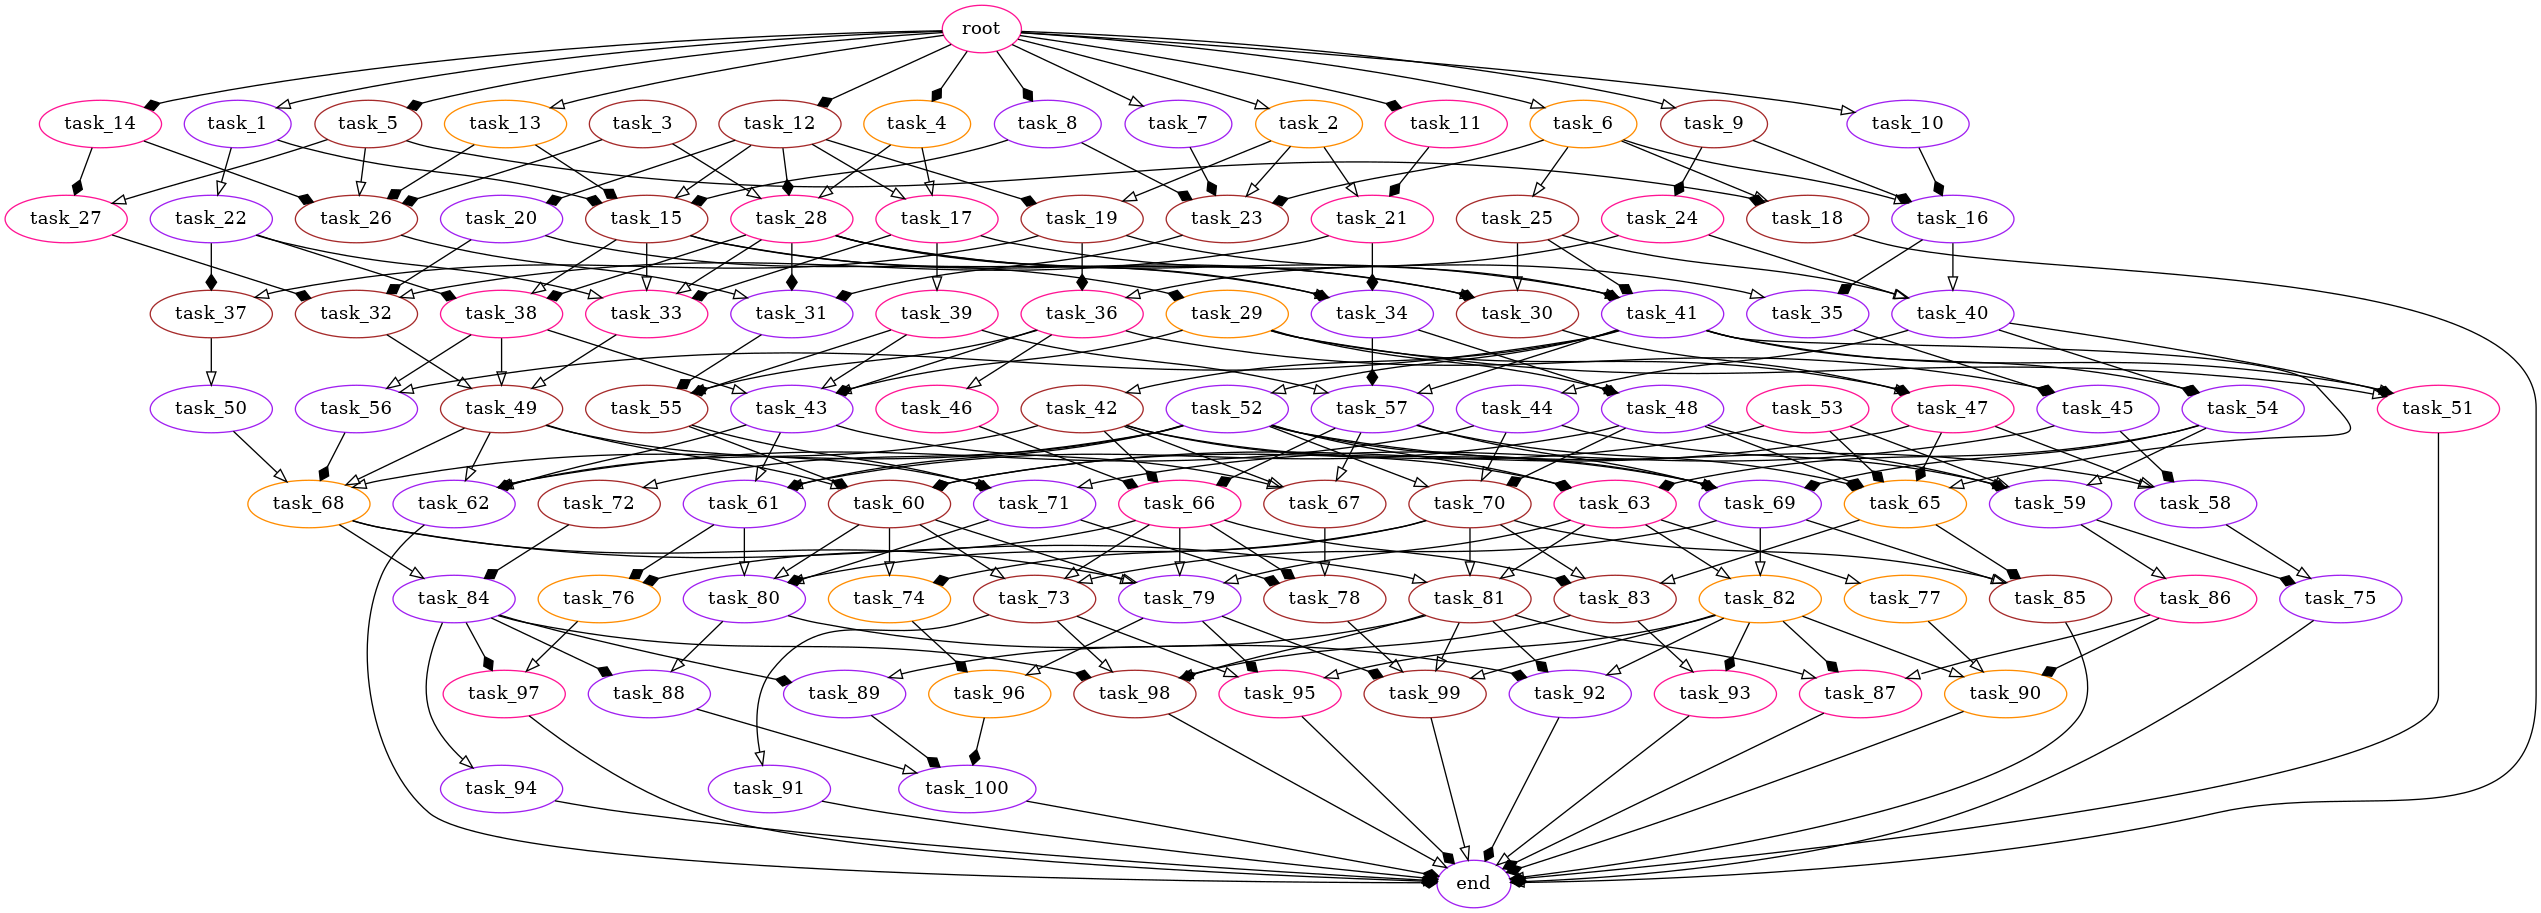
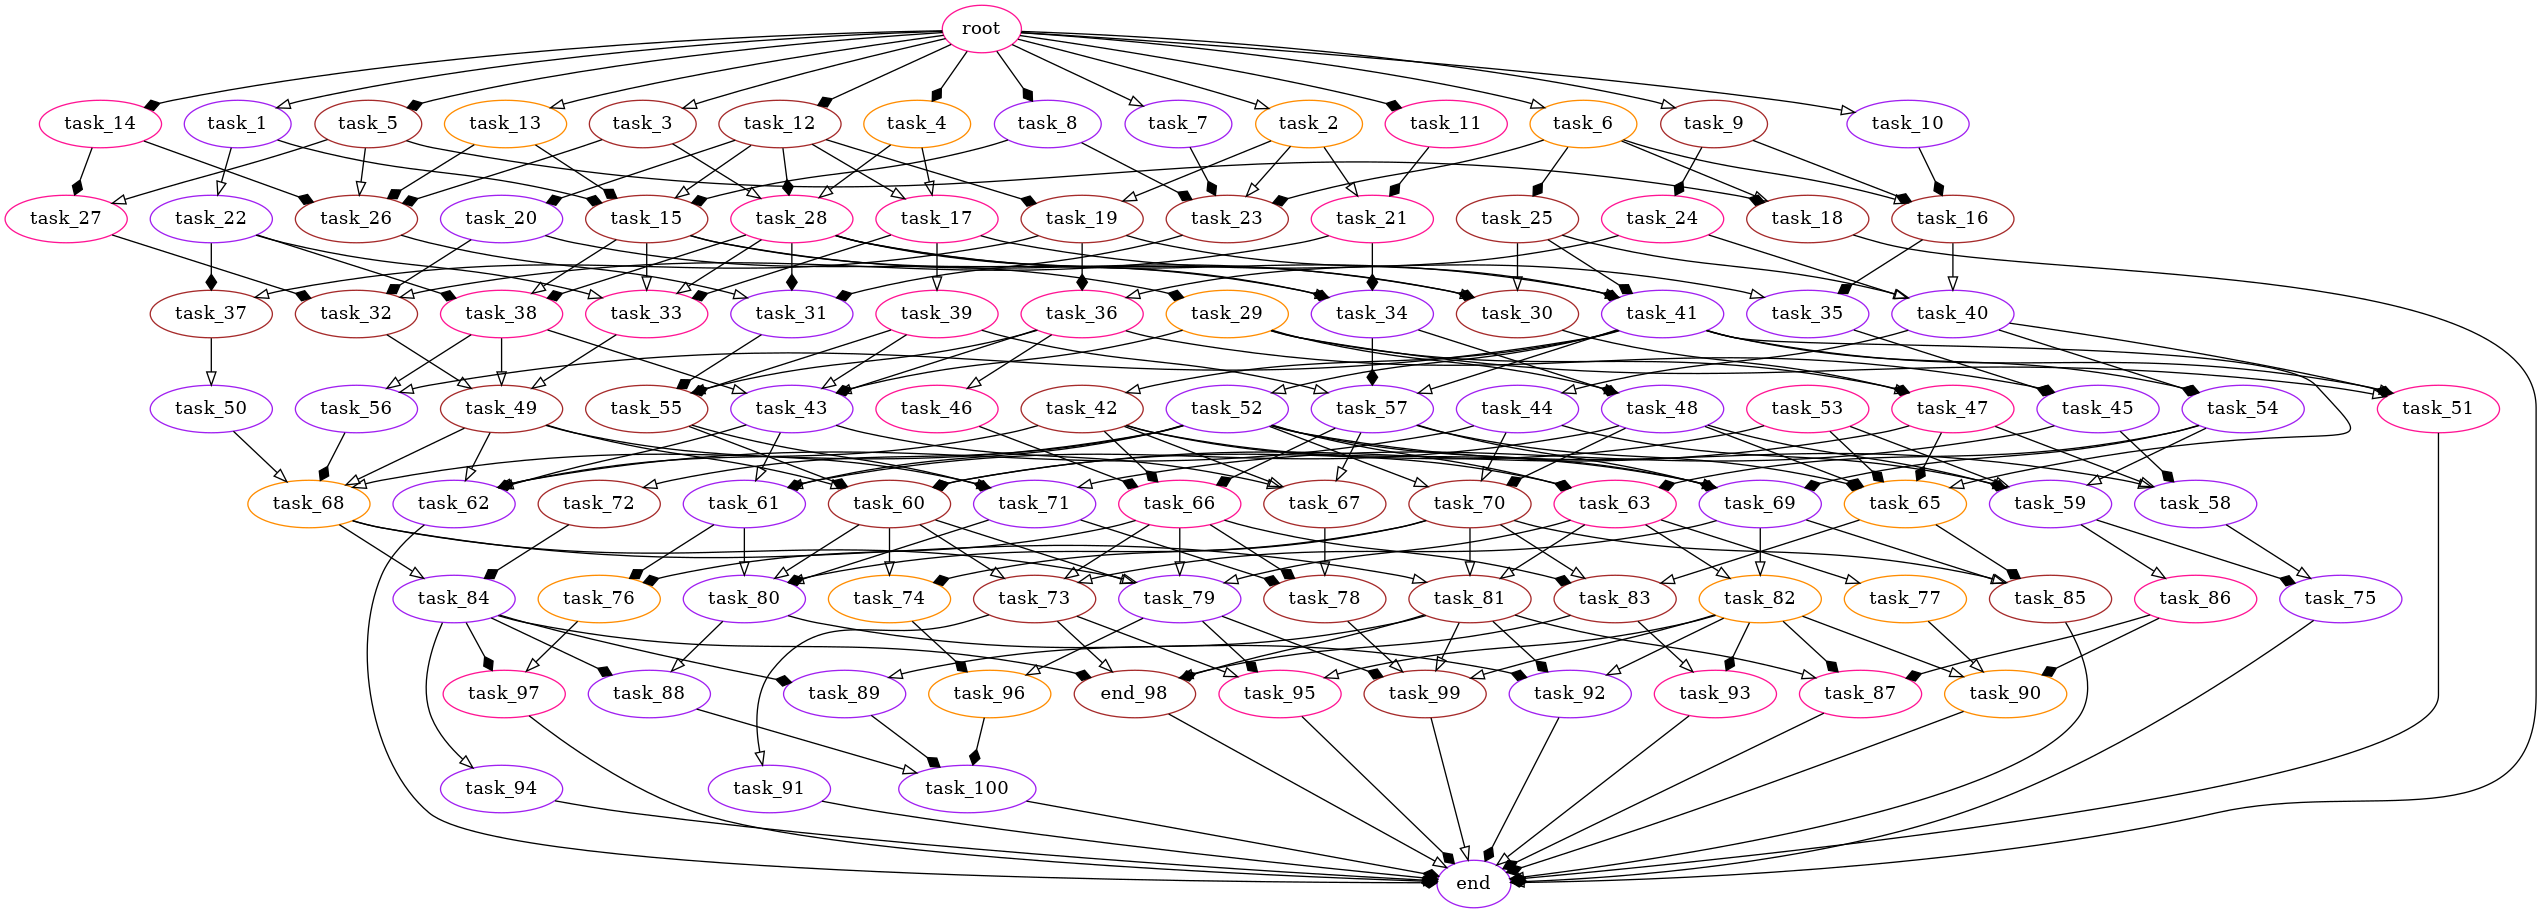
  digraph {
    node [color=purple]
    edge [arrowhead=onormal]
    task_66 [color=deeppink]
    task_79
    task_73 [color=brown]
    task_78 [color=brown]
    task_83 [color=brown]
    task_76 [color=darkorange]
    task_95 [color=deeppink]
    task_96 [color=darkorange]
    task_99 [color=brown]
    task_91
-   task_98 [color=brown]
+   task_98 [color=brown label=end_98]
    task_93 [color=deeppink]
    task_97 [color=deeppink]
    task_71
    task_80
    task_92
    task_88
    end
    task_100
    task_27 [color=deeppink]
    task_32 [color=brown]
    task_49 [color=brown]
    task_34
    task_57
    task_48
    task_69
    task_65 [color=darkorange]
    task_67 [color=brown]
    task_59
    task_70 [color=brown]
    task_61
    task_82 [color=darkorange]
    task_85 [color=brown]
    task_87 [color=deeppink]
    task_90 [color=darkorange]
    task_63 [color=deeppink]
    task_77 [color=darkorange]
    task_81 [color=brown]
    task_89
    task_26 [color=brown]
    task_31
    task_55 [color=brown]
    task_25 [color=brown]
    task_30 [color=brown]
    task_40
    task_41
    task_47 [color=deeppink]
    task_44
    task_51 [color=deeppink]
    task_54
    task_56
    task_42 [color=brown]
    task_52
    task_62
    task_75
    task_86 [color=deeppink]
    task_74 [color=darkorange]
    task_19 [color=brown]
    task_36 [color=deeppink]
    task_37 [color=brown]
    task_43
    task_46 [color=deeppink]
    task_45
    task_50
    task_58
    task_60 [color=brown]
    task_29 [color=darkorange]
    task_20
    task_68 [color=darkorange]
    task_84
    task_15 [color=brown]
    task_38 [color=deeppink]
    task_33 [color=deeppink]
-   task_16
+   task_16 [color=brown]
    task_35
    task_10
    task_23 [color=brown]
    task_28 [color=deeppink]
    task_4 [color=darkorange]
    task_17 [color=deeppink]
    task_39 [color=deeppink]
    task_9 [color=brown]
    task_24 [color=deeppink]
    task_94
    task_14 [color=deeppink]
    task_12 [color=brown]
    task_53 [color=deeppink]
    task_72 [color=brown]
    task_18 [color=brown]
    task_11 [color=deeppink]
    task_21 [color=deeppink]
    task_6 [color=darkorange]
    task_22
    root [color=deeppink]
    task_1
    task_13 [color=darkorange]
    task_2 [color=darkorange]
    task_5 [color=brown]
    task_7
    task_3 [color=brown]
    task_8
    task_66 -> task_79
    task_66 -> task_73
    task_66 -> task_78 [arrowhead=diamond]
    task_66 -> task_83 [arrowhead=diamond]
    task_66 -> task_76 [arrowhead=diamond]
    task_79 -> task_95 [arrowhead=diamond]
    task_79 -> task_96
    task_79 -> task_99 [arrowhead=diamond]
    task_73 -> task_95
    task_73 -> task_91
    task_73 -> task_98
    task_78 -> task_99
    task_83 -> task_98
    task_83 -> task_93
    task_76 -> task_97
    task_95 -> end [arrowhead=diamond]
    task_96 -> task_100 [arrowhead=diamond]
    task_99 -> end
    task_91 -> end [arrowhead=diamond]
    task_98 -> end
    task_93 -> end
    task_97 -> end
    task_71 -> task_78 [arrowhead=diamond]
    task_71 -> task_80
    task_80 -> task_92 [arrowhead=diamond]
    task_80 -> task_88
    task_92 -> end [arrowhead=diamond]
    task_88 -> task_100
    task_100 -> end [arrowhead=diamond]
    task_27 -> task_32 [arrowhead=diamond]
    task_32 -> task_49
    task_49 -> task_71
    task_49 -> task_62
    task_49 -> task_60
    task_49 -> task_68
    task_34 -> task_57 [arrowhead=diamond]
    task_34 -> task_48 [arrowhead=diamond]
    task_57 -> task_66 [arrowhead=diamond]
    task_57 -> task_69 [arrowhead=diamond]
    task_57 -> task_65 [arrowhead=diamond]
    task_57 -> task_67
    task_48 -> task_65 [arrowhead=diamond]
    task_48 -> task_59 [arrowhead=diamond]
    task_48 -> task_70 [arrowhead=diamond]
    task_48 -> task_61 [arrowhead=diamond]
    task_69 -> task_73
    task_69 -> task_82
    task_69 -> task_85
    task_65 -> task_83
    task_65 -> task_85 [arrowhead=diamond]
    task_67 -> task_78
    task_59 -> task_75 [arrowhead=diamond]
    task_59 -> task_86
    task_70 -> task_83
    task_70 -> task_80 [arrowhead=diamond]
    task_70 -> task_85
    task_70 -> task_81
    task_70 -> task_74 [arrowhead=diamond]
    task_61 -> task_76 [arrowhead=diamond]
    task_61 -> task_80
    task_82 -> task_95
    task_82 -> task_99
    task_82 -> task_93 [arrowhead=diamond]
    task_82 -> task_92
    task_82 -> task_87 [arrowhead=diamond]
    task_82 -> task_90
    task_85 -> end
    task_87 -> end [arrowhead=diamond]
    task_90 -> end [arrowhead=diamond]
    task_63 -> task_79
    task_63 -> task_82
    task_63 -> task_77
    task_63 -> task_81
    task_77 -> task_90
    task_81 -> task_99
    task_81 -> task_98 [arrowhead=diamond]
    task_81 -> task_92 [arrowhead=diamond]
    task_81 -> task_87
    task_81 -> task_89
    task_89 -> task_100 [arrowhead=diamond]
    task_26 -> task_31
    task_31 -> task_55 [arrowhead=diamond]
    task_55 -> task_71 [arrowhead=diamond]
    task_55 -> task_60 [arrowhead=diamond]
    task_25 -> task_30
    task_25 -> task_40
    task_25 -> task_41 [arrowhead=diamond]
    task_30 -> task_47
    task_40 -> task_44
    task_40 -> task_51 [arrowhead=diamond]
    task_40 -> task_54 [arrowhead=diamond]
    task_41 -> task_57
    task_41 -> task_65
    task_41 -> task_51
    task_41 -> task_54 [arrowhead=diamond]
    task_41 -> task_56
    task_41 -> task_42
    task_41 -> task_52
    task_47 -> task_65 [arrowhead=diamond]
    task_47 -> task_58
    task_47 -> task_60 [arrowhead=diamond]
    task_44 -> task_59
    task_44 -> task_70
    task_44 -> task_62
    task_51 -> end [arrowhead=diamond]
    task_54 -> task_69 [arrowhead=diamond]
    task_54 -> task_59
    task_54 -> task_63 [arrowhead=diamond]
    task_56 -> task_68 [arrowhead=diamond]
    task_42 -> task_66 [arrowhead=diamond]
    task_42 -> task_69
    task_42 -> task_67
    task_42 -> task_63 [arrowhead=diamond]
    task_42 -> task_62 [arrowhead=diamond]
    task_52 -> task_69
    task_52 -> task_70
    task_52 -> task_61
    task_52 -> task_63 [arrowhead=diamond]
    task_52 -> task_58
    task_52 -> task_68
    task_52 -> task_72
    task_62 -> end [arrowhead=diamond]
    task_75 -> end [arrowhead=diamond]
-   task_86 -> task_87
+   task_86 -> task_87 [arrowhead=diamond]
    task_86 -> task_90 [arrowhead=diamond]
    task_74 -> task_96 [arrowhead=diamond]
    task_19 -> task_41 [arrowhead=diamond]
    task_19 -> task_36 [arrowhead=diamond]
    task_19 -> task_37
    task_36 -> task_55
    task_36 -> task_43
    task_36 -> task_46
    task_36 -> task_45 [arrowhead=diamond]
    task_37 -> task_50
    task_43 -> task_67
    task_43 -> task_61
    task_43 -> task_62
    task_46 -> task_66 [arrowhead=diamond]
    task_45 -> task_71
    task_45 -> task_58 [arrowhead=diamond]
    task_50 -> task_68
    task_58 -> task_75
    task_60 -> task_79
    task_60 -> task_73
    task_60 -> task_80
    task_60 -> task_74
    task_29 -> task_48
    task_29 -> task_47 [arrowhead=diamond]
    task_29 -> task_51
    task_29 -> task_43 [arrowhead=diamond]
    task_20 -> task_32 [arrowhead=diamond]
    task_20 -> task_29 [arrowhead=diamond]
    task_68 -> task_79
    task_68 -> task_81
    task_68 -> task_84
    task_84 -> task_98 [arrowhead=diamond]
    task_84 -> task_97 [arrowhead=diamond]
    task_84 -> task_88 [arrowhead=diamond]
    task_84 -> task_89 [arrowhead=diamond]
    task_84 -> task_94
    task_15 -> task_34
    task_15 -> task_30 [arrowhead=diamond]
    task_15 -> task_38
    task_15 -> task_33
    task_38 -> task_49
    task_38 -> task_56
    task_38 -> task_43
    task_33 -> task_49
    task_16 -> task_40
    task_16 -> task_35 [arrowhead=diamond]
    task_35 -> task_45 [arrowhead=diamond]
    task_10 -> task_16 [arrowhead=diamond]
    task_23 -> task_31 [arrowhead=diamond]
    task_28 -> task_34 [arrowhead=diamond]
    task_28 -> task_31 [arrowhead=diamond]
    task_28 -> task_30
    task_28 -> task_41
    task_28 -> task_38 [arrowhead=diamond]
    task_28 -> task_33
    task_4 -> task_28
    task_4 -> task_17
    task_17 -> task_33 [arrowhead=diamond]
    task_17 -> task_35
    task_17 -> task_39
    task_39 -> task_57
    task_39 -> task_55 [arrowhead=diamond]
    task_39 -> task_43
    task_9 -> task_16 [arrowhead=diamond]
    task_9 -> task_24 [arrowhead=diamond]
    task_24 -> task_40
    task_24 -> task_36
    task_94 -> end [arrowhead=diamond]
    task_14 -> task_27 [arrowhead=diamond]
    task_14 -> task_26 [arrowhead=diamond]
    task_12 -> task_19 [arrowhead=diamond]
    task_12 -> task_20 [arrowhead=diamond]
    task_12 -> task_15
    task_12 -> task_28 [arrowhead=diamond]
    task_12 -> task_17
    task_53 -> task_65 [arrowhead=diamond]
    task_53 -> task_59
    task_53 -> task_60 [arrowhead=diamond]
    task_72 -> task_84 [arrowhead=diamond]
    task_18 -> end
    task_11 -> task_21 [arrowhead=diamond]
    task_21 -> task_32
    task_21 -> task_34 [arrowhead=diamond]
-   task_6 -> task_25
+   task_6 -> task_25 [arrowhead=diamond]
    task_6 -> task_16
    task_6 -> task_23 [arrowhead=diamond]
    task_6 -> task_18
    task_22 -> task_37 [arrowhead=diamond]
    task_22 -> task_38 [arrowhead=diamond]
    task_22 -> task_33
    root -> task_10
    root -> task_4 [arrowhead=diamond]
    root -> task_9
    root -> task_14 [arrowhead=diamond]
    root -> task_12 [arrowhead=diamond]
    root -> task_11 [arrowhead=diamond]
    root -> task_6
    root -> task_1
    root -> task_13
    root -> task_2
    root -> task_5 [arrowhead=diamond]
    root -> task_7
+   root -> task_3
    root -> task_8 [arrowhead=diamond]
    task_1 -> task_15 [arrowhead=diamond]
    task_1 -> task_22
    task_13 -> task_26 [arrowhead=diamond]
    task_13 -> task_15 [arrowhead=diamond]
    task_2 -> task_19
    task_2 -> task_23
    task_2 -> task_21
    task_5 -> task_27
    task_5 -> task_26
    task_5 -> task_18 [arrowhead=diamond]
    task_7 -> task_23 [arrowhead=diamond]
    task_3 -> task_26 [arrowhead=diamond]
    task_3 -> task_28
    task_8 -> task_15 [arrowhead=diamond]
    task_8 -> task_23 [arrowhead=diamond]
  }
